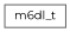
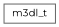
  digraph {
    rankdir=LR
    fontname=Montserrat
-   n1 [color=grey40 fillcolor=white fontname=Montserrat fontsize=10 height=0.2 label=m6dl_t shape=box style=filled width=0.4]
+   n1 [color=grey40 fillcolor=white fontname=Montserrat fontsize=10 height=0.2 label=m3dl_t shape=box style=filled width=0.4]
  }
